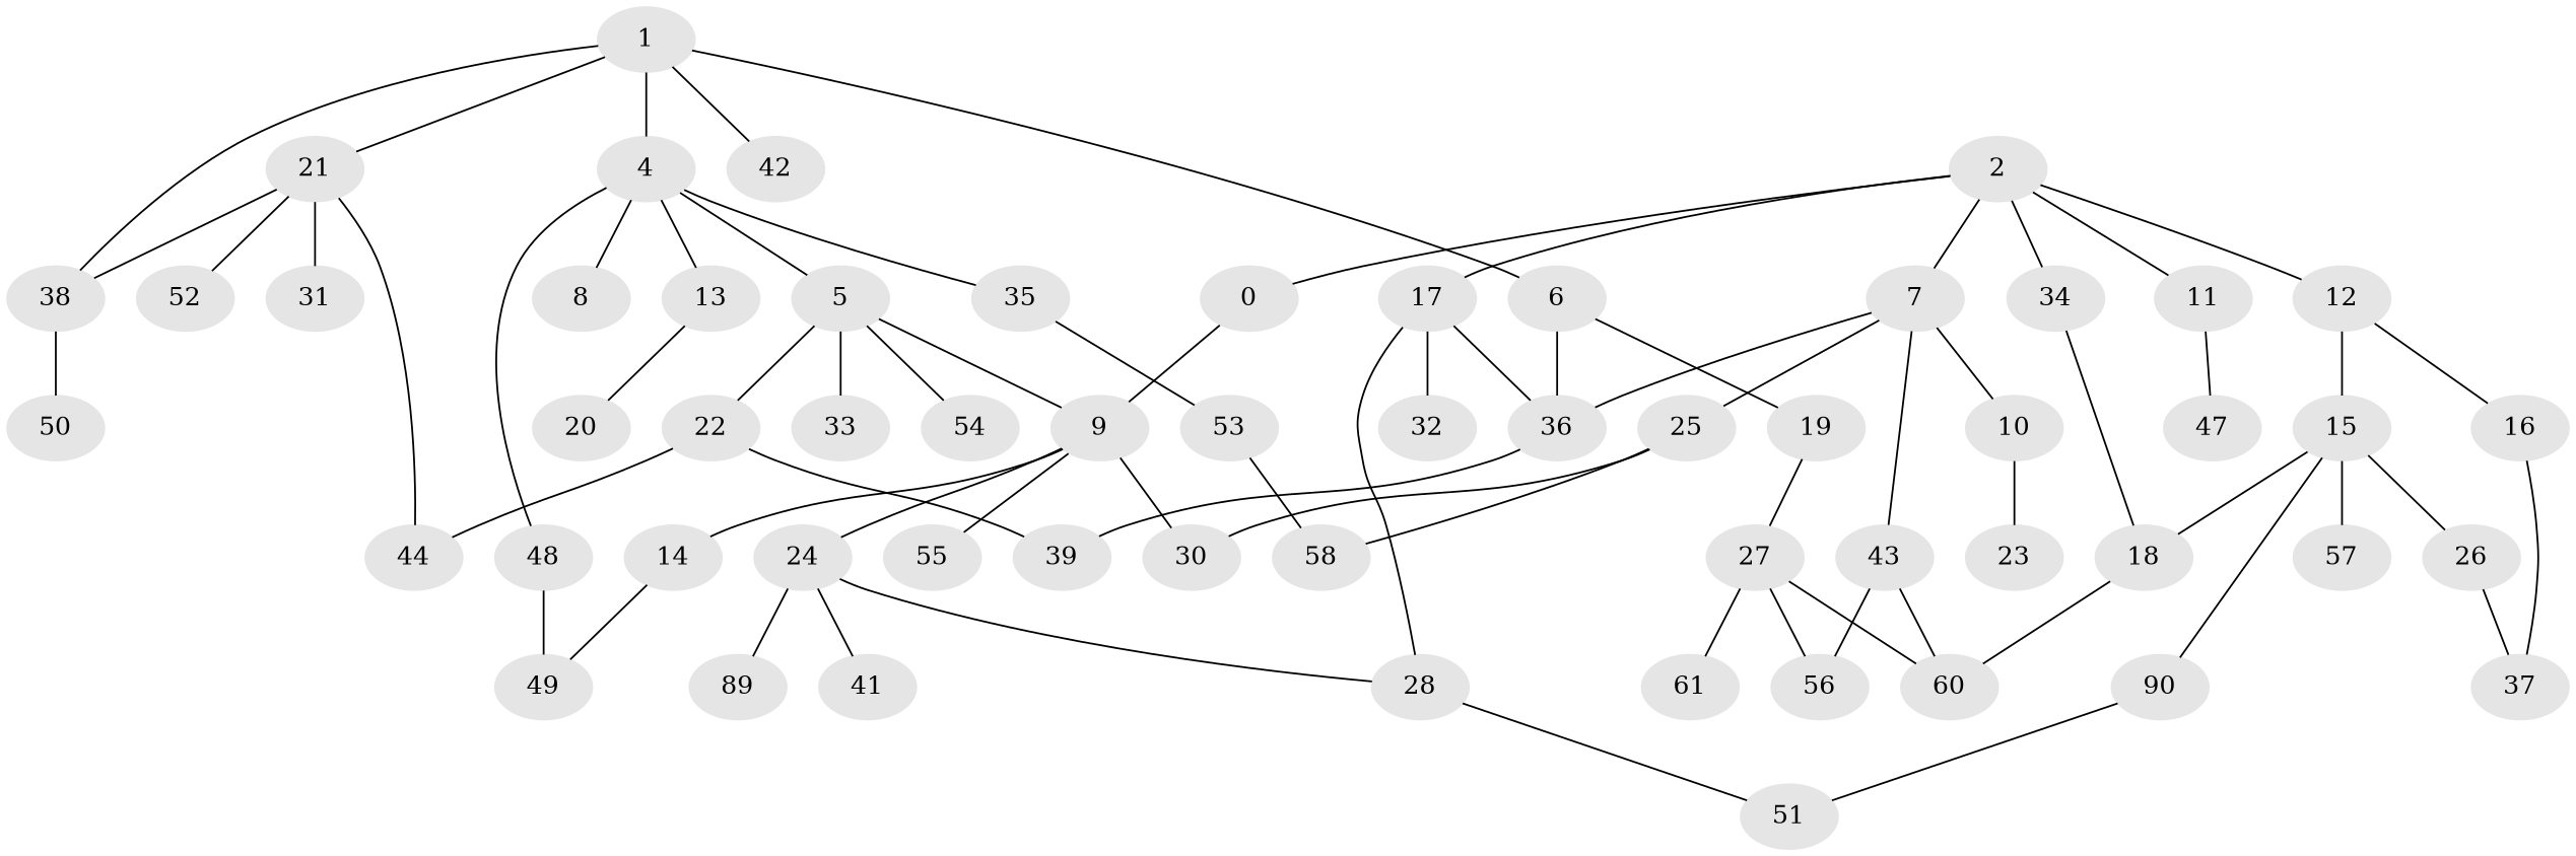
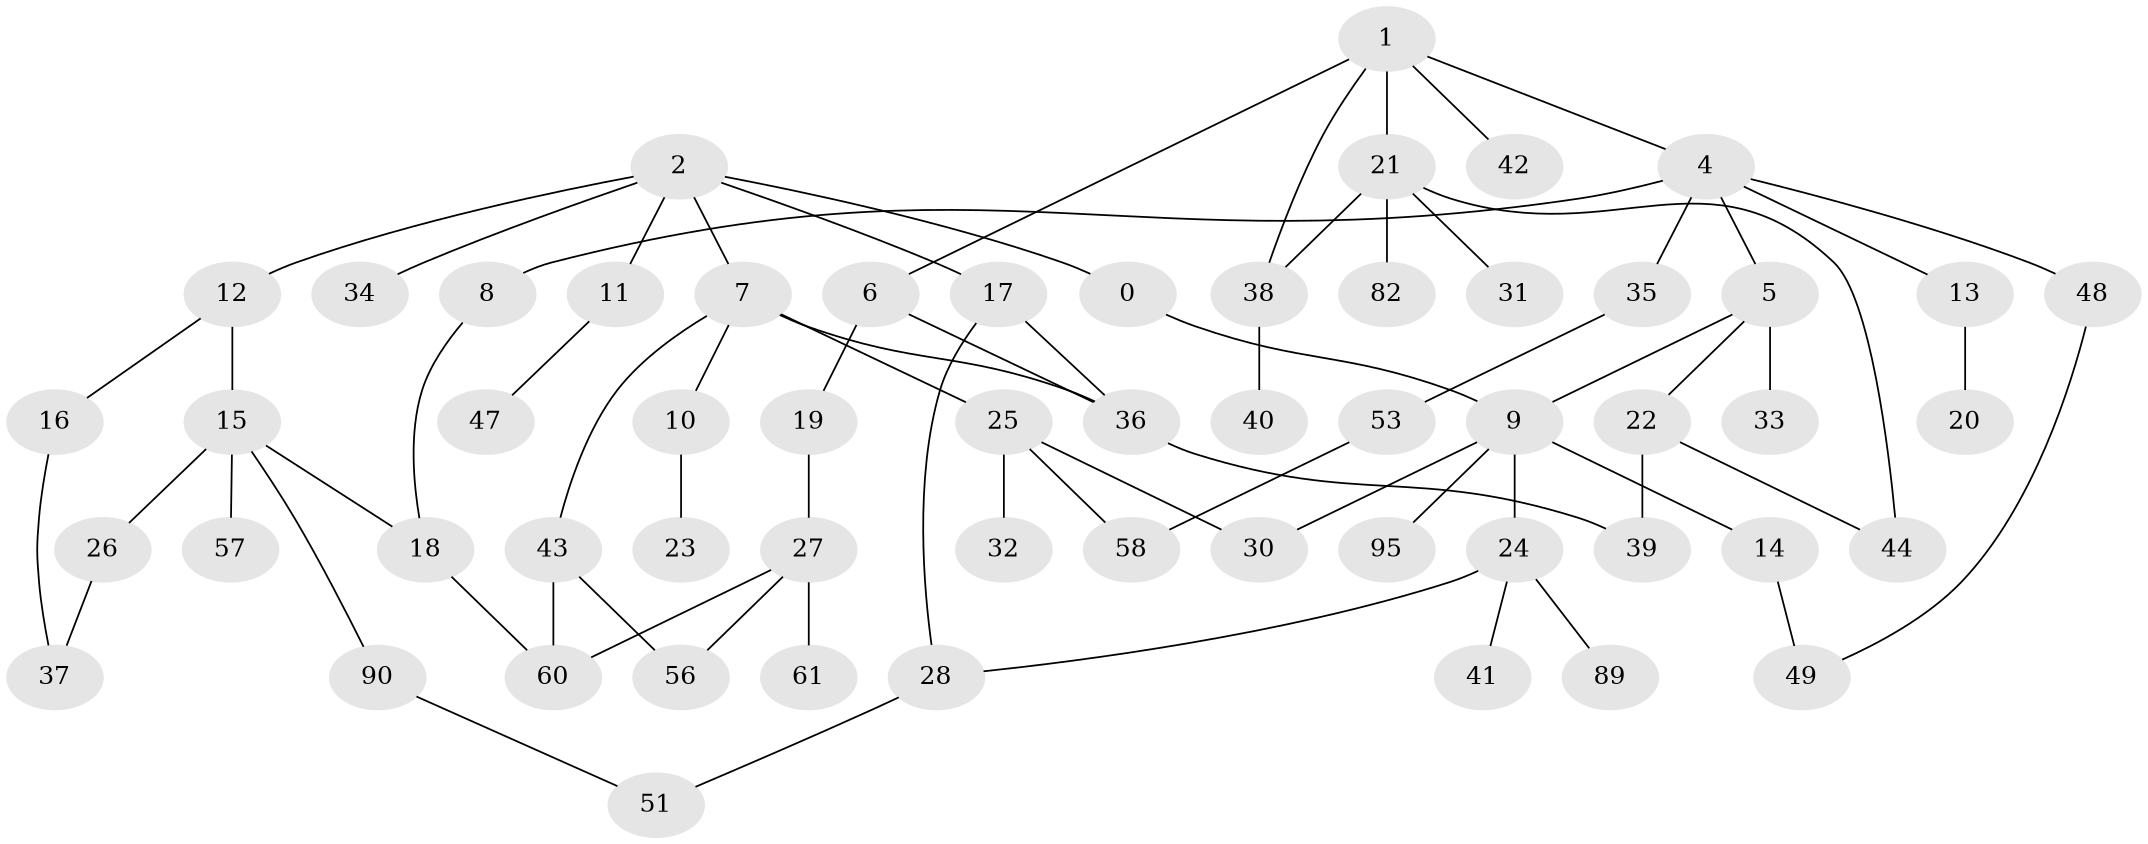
  graph {
    node [color=gray90 style=filled]
    1
    4
    6
    21
    38
    42
    n7 [label=0]
    2
    7
    11
    12
    17
    34
    5
    8
    13
    35
    48
    19
    36
    31
    44
-   52
-   40 [label=50]
+   52 [label=82]
+   40
    9
    10
    25
    43
    47
    15
    16
    28
    32
    14
    24
    30
-   55
+   55 [label=95]
    22
    33
-   54
    18
    20
    53
    49
    39
    27
    23
    58
    60
    56
    41
    n52 [label=89]
    26
    n54 [label=90]
    57
    37
    51
    61
    1 -- 4
    1 -- 6
    1 -- 21
    1 -- 38
    1 -- 42
    4 -- 5
    4 -- 8
    4 -- 13
    4 -- 35
    4 -- 48
    6 -- 19
    6 -- 36
    21 -- 38
    21 -- 31
    21 -- 44
    21 -- 52
    38 -- 40
    n7 -- 9
    2 -- n7
    2 -- 7
    2 -- 11
    2 -- 12
    2 -- 17
    2 -- 34
    7 -- 36
    7 -- 10
    7 -- 25
    7 -- 43
    11 -- 47
    12 -- 15
    12 -- 16
    17 -- 36
    17 -- 28
-   17 -- 32
+   25 -- 32
    5 -- 9
    5 -- 22
    5 -- 33
-   5 -- 54
-   34 -- 18
+   8 -- 18
    13 -- 20
    35 -- 53
    48 -- 49
    19 -- 27
    36 -- 39
    9 -- 14
    9 -- 24
    9 -- 30
    9 -- 55
    10 -- 23
    25 -- 30
    25 -- 58
    43 -- 60
    43 -- 56
    15 -- 18
    15 -- 26
    15 -- n54
    15 -- 57
    16 -- 37
    28 -- 51
    14 -- 49
    24 -- 28
    24 -- 41
    24 -- n52
    22 -- 44
    22 -- 39
    18 -- 60
    53 -- 58
    27 -- 60
    27 -- 56
    27 -- 61
    26 -- 37
    n54 -- 51
  }
